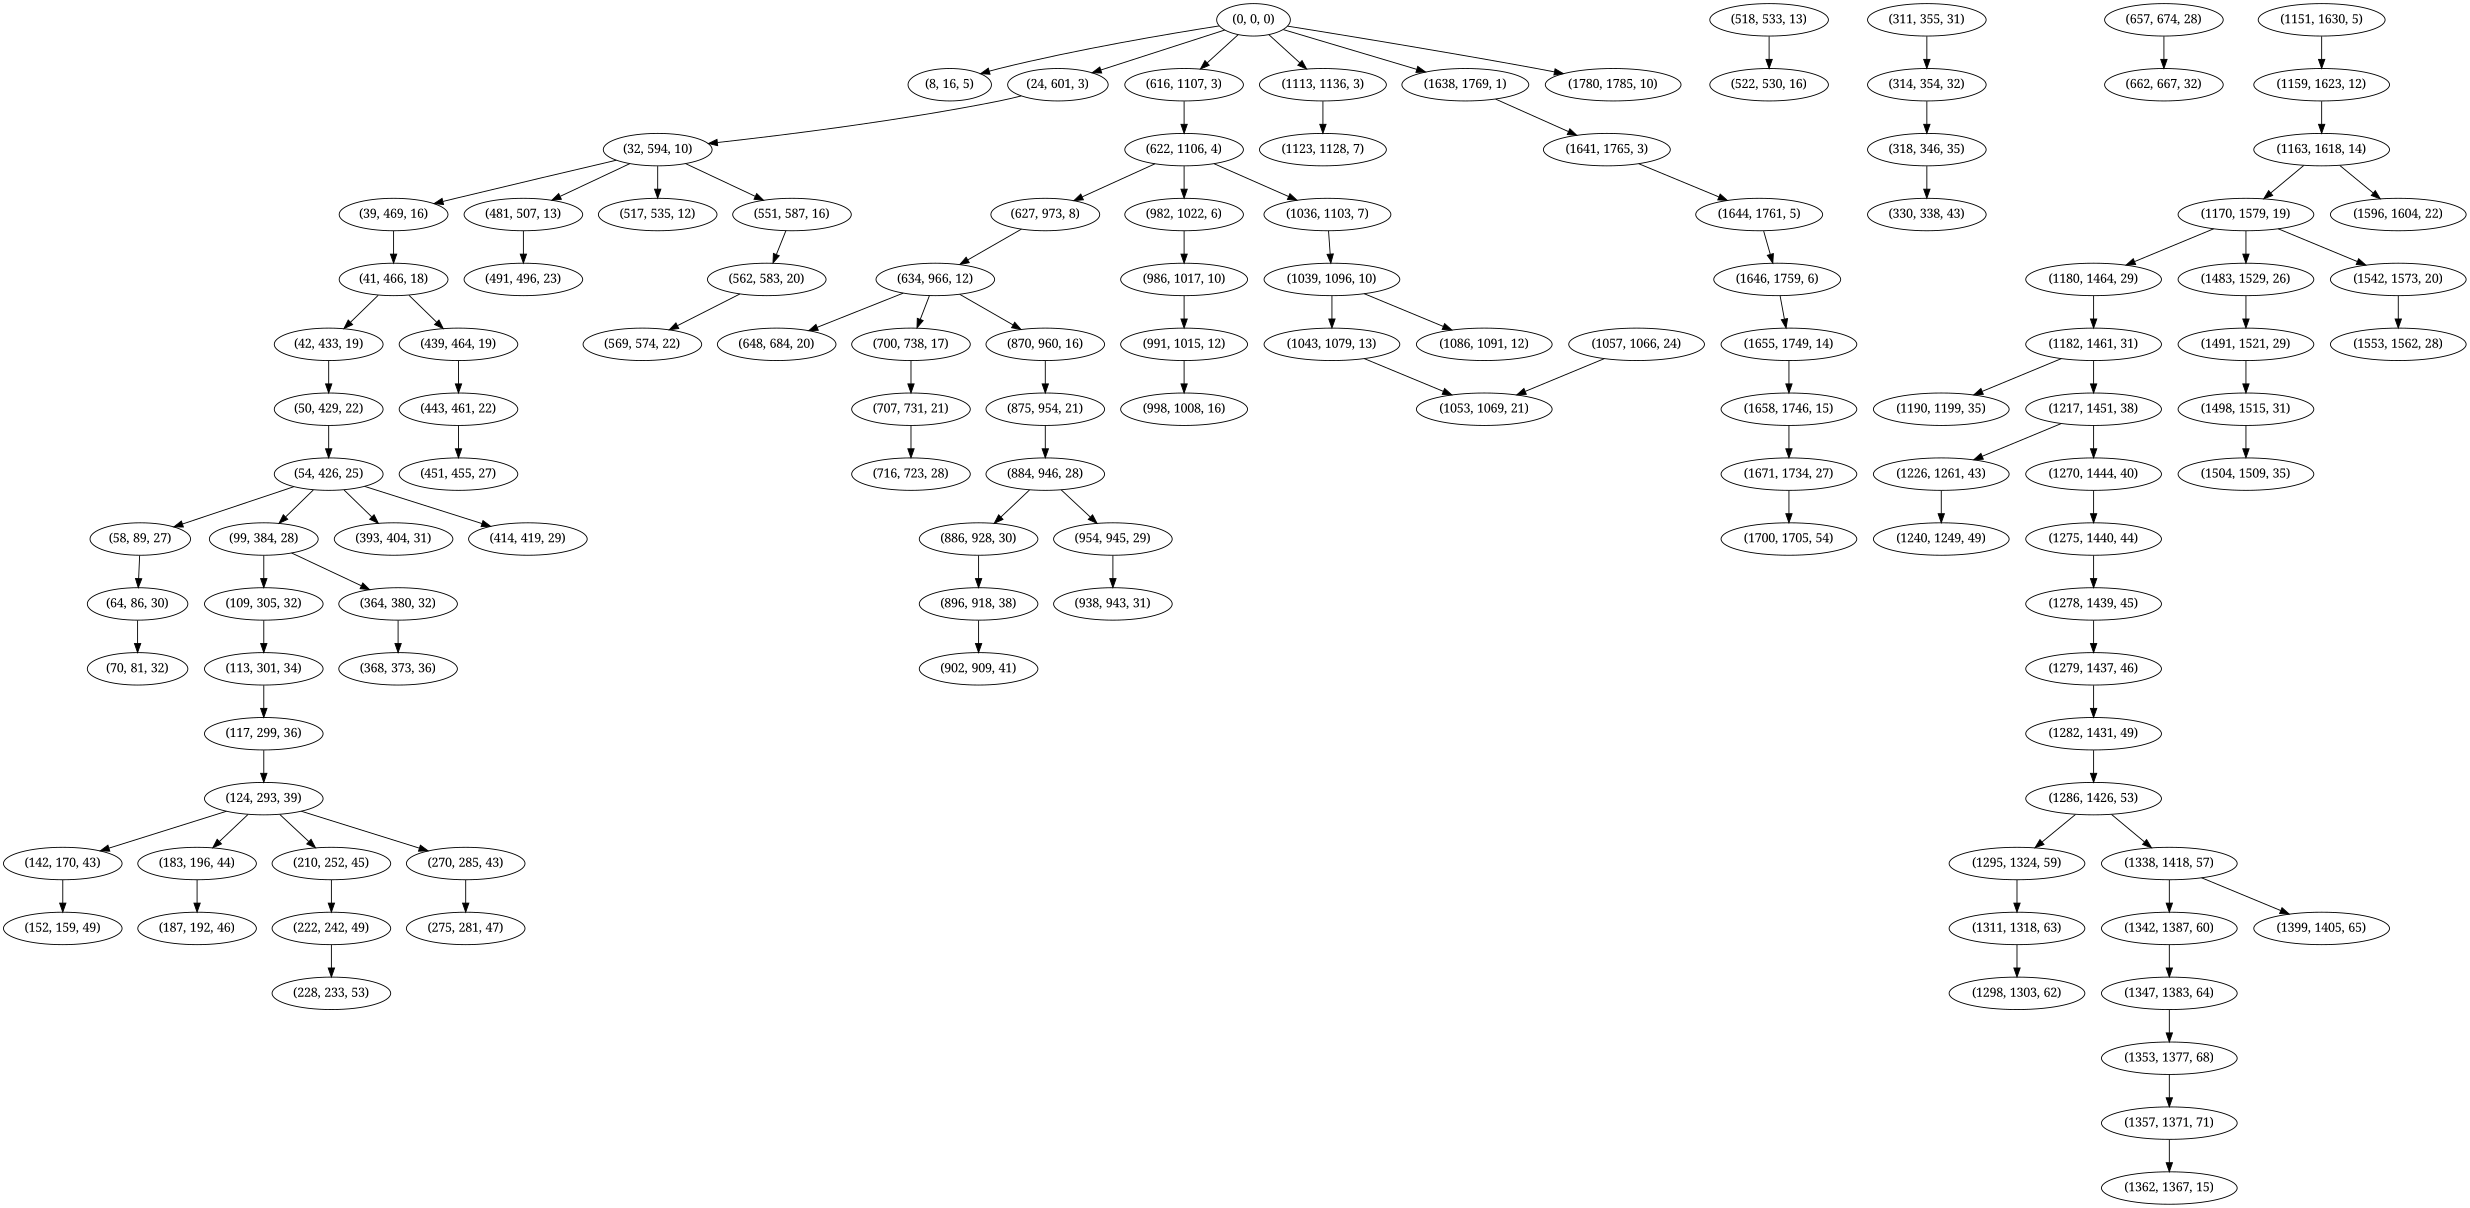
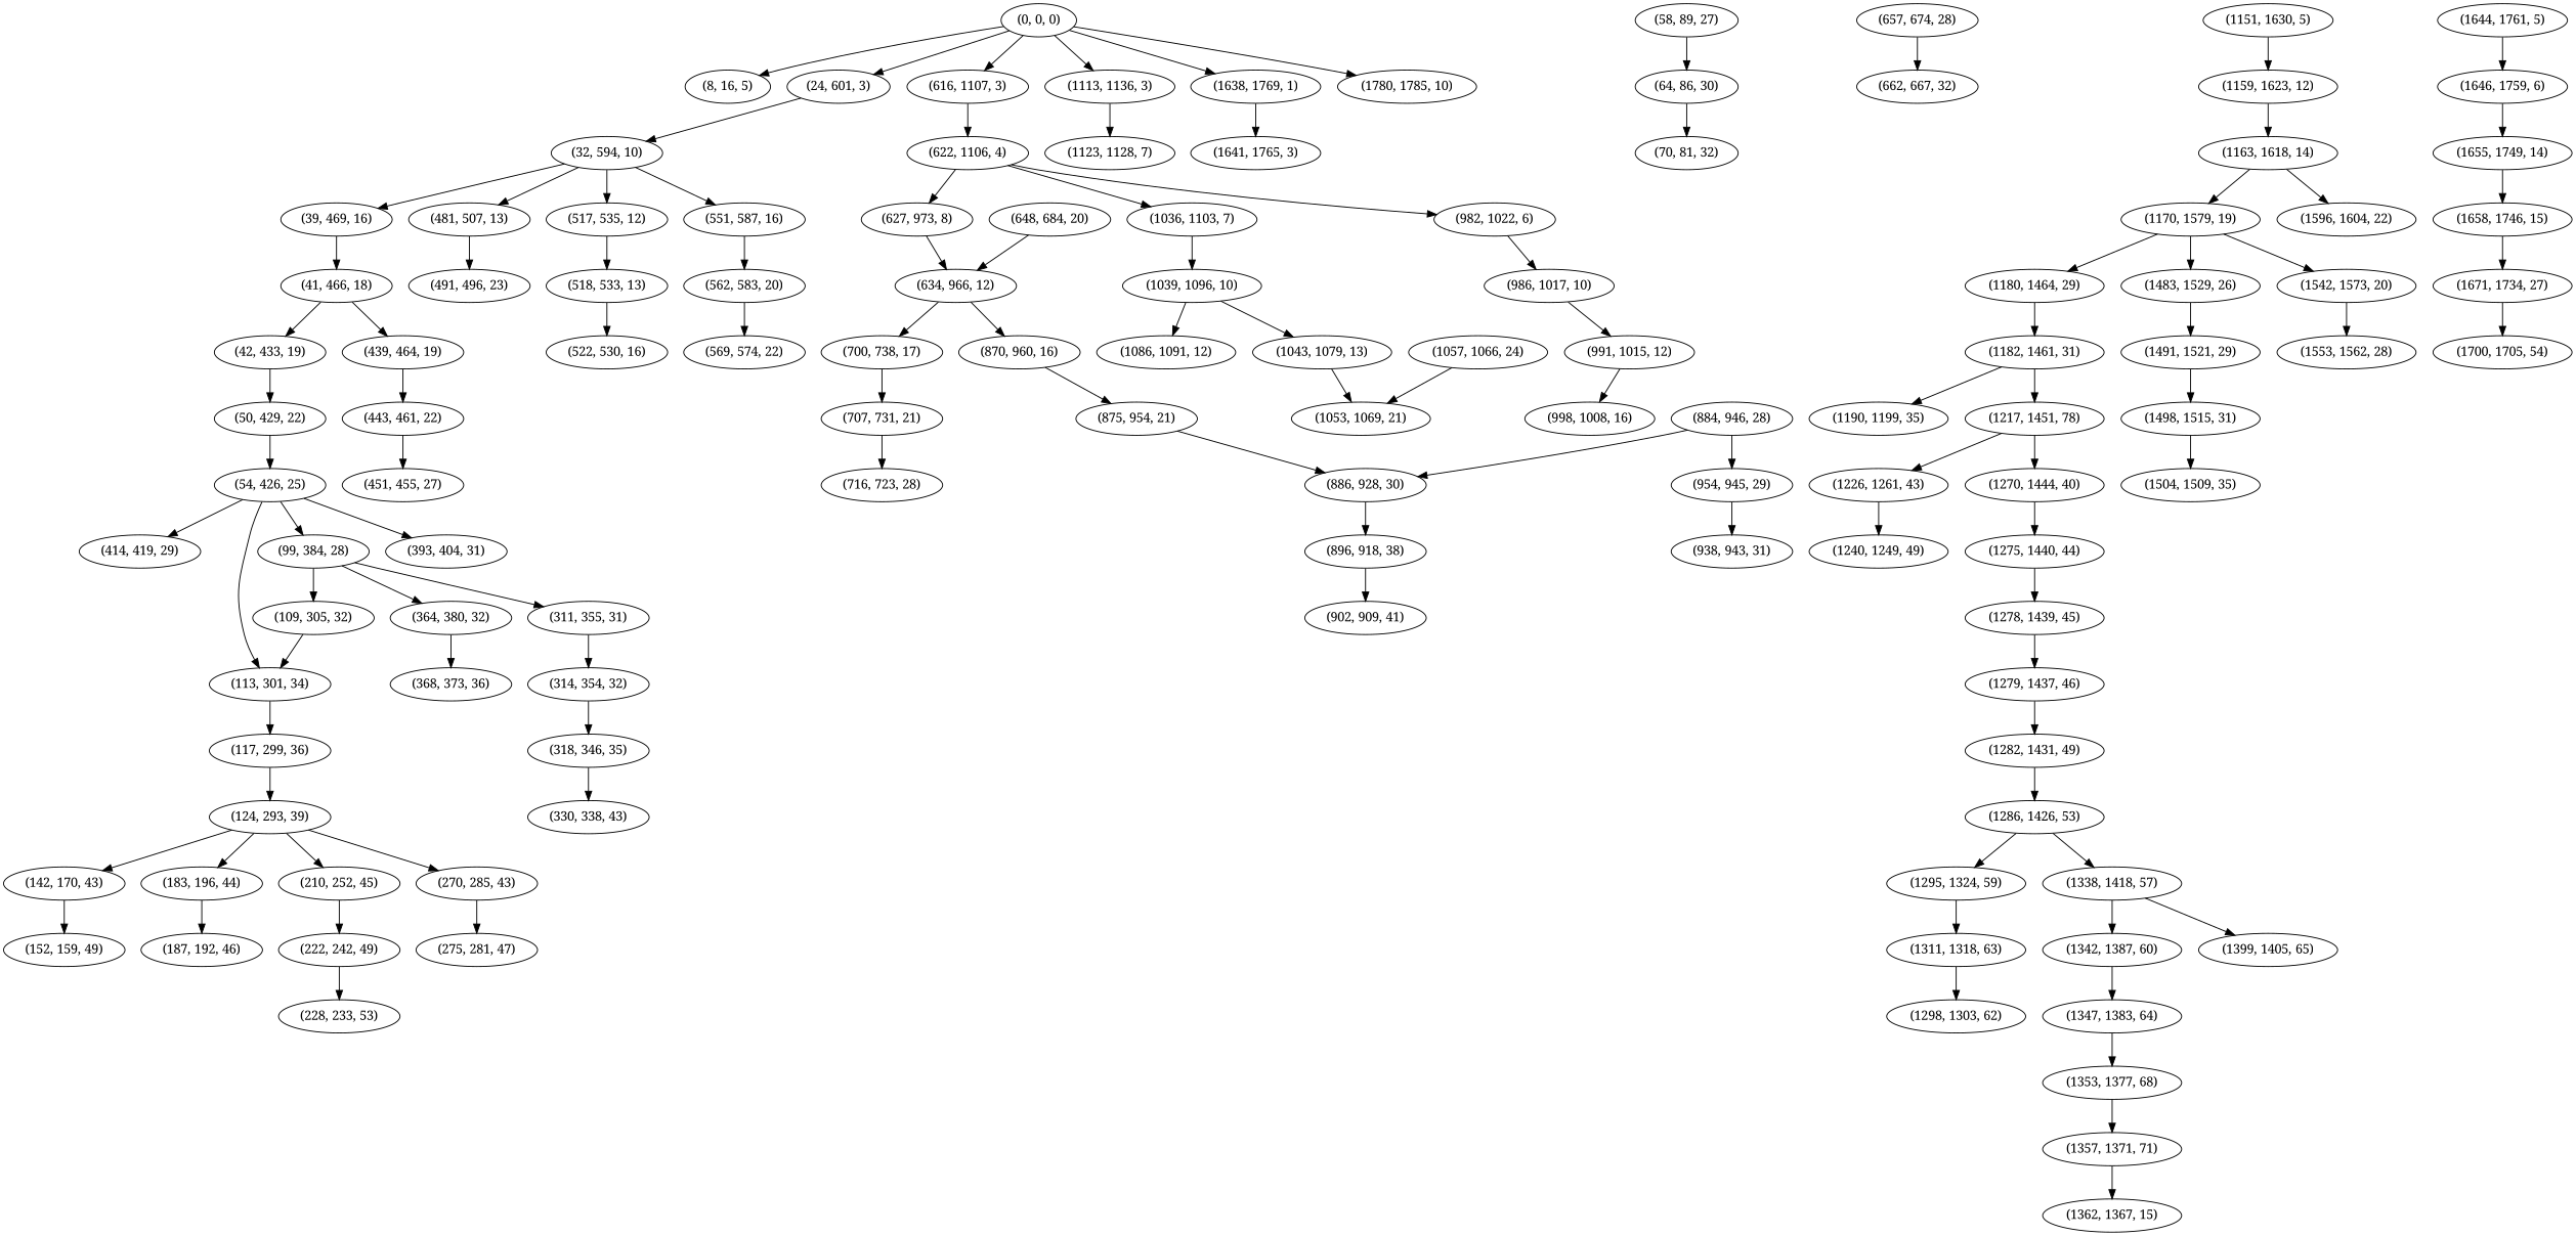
  digraph {
    fontname="Noto Serif"
    node [fontname="Noto Serif"]
    edge [fontname="Noto Serif"]
    "(0, 0, 0)"
    "(8, 16, 5)"
    "(24, 601, 3)"
    "(616, 1107, 3)"
    "(1113, 1136, 3)"
    "(1638, 1769, 1)"
    "(1780, 1785, 10)"
    "(32, 594, 10)"
    "(622, 1106, 4)"
    "(1123, 1128, 7)"
    "(1641, 1765, 3)"
    "(39, 469, 16)"
    "(481, 507, 13)"
    "(517, 535, 12)"
    "(551, 587, 16)"
    "(41, 466, 18)"
    "(491, 496, 23)"
    "(518, 533, 13)"
    "(562, 583, 20)"
    "(42, 433, 19)"
    "(439, 464, 19)"
    "(50, 429, 22)"
    "(443, 461, 22)"
    "(54, 426, 25)"
    "(58, 89, 27)"
    "(99, 384, 28)"
    "(393, 404, 31)"
    "(414, 419, 29)"
    "(64, 86, 30)"
    "(109, 305, 32)"
    "(311, 355, 31)"
    "(364, 380, 32)"
    "(70, 81, 32)"
    "(113, 301, 34)"
    "(314, 354, 32)"
    "(368, 373, 36)"
    "(117, 299, 36)"
    "(124, 293, 39)"
    "(142, 170, 43)"
    "(183, 196, 44)"
    "(210, 252, 45)"
    "(270, 285, 43)"
    "(152, 159, 49)"
    "(187, 192, 46)"
    "(222, 242, 49)"
    "(275, 281, 47)"
    "(228, 233, 53)"
    "(318, 346, 35)"
    "(330, 338, 43)"
    "(451, 455, 27)"
    "(522, 530, 16)"
    "(569, 574, 22)"
    "(627, 973, 8)"
    "(982, 1022, 6)"
    "(1036, 1103, 7)"
    "(634, 966, 12)"
    "(986, 1017, 10)"
    "(1039, 1096, 10)"
    "(648, 684, 20)"
    "(700, 738, 17)"
    "(870, 960, 16)"
    "(707, 731, 21)"
    "(875, 954, 21)"
    "(657, 674, 28)"
    "(662, 667, 32)"
    "(716, 723, 28)"
    "(884, 946, 28)"
    "(886, 928, 30)"
    n69 [label="(954, 945, 29)"]
    "(896, 918, 38)"
    "(938, 943, 31)"
    "(902, 909, 41)"
    "(991, 1015, 12)"
    "(998, 1008, 16)"
    "(1043, 1079, 13)"
    "(1086, 1091, 12)"
    "(1053, 1069, 21)"
    "(1057, 1066, 24)"
    "(1151, 1630, 5)"
    "(1159, 1623, 12)"
    "(1163, 1618, 14)"
    "(1170, 1579, 19)"
    "(1596, 1604, 22)"
    "(1180, 1464, 29)"
    "(1483, 1529, 26)"
    "(1542, 1573, 20)"
    "(1182, 1461, 31)"
    "(1491, 1521, 29)"
    "(1553, 1562, 28)"
    "(1190, 1199, 35)"
-   "(1217, 1451, 38)"
+   "(1217, 1451, 38)" [label="(1217, 1451, 78)"]
    "(1226, 1261, 43)"
    "(1270, 1444, 40)"
    "(1240, 1249, 49)"
    "(1275, 1440, 44)"
    "(1278, 1439, 45)"
    "(1279, 1437, 46)"
    "(1282, 1431, 49)"
    "(1286, 1426, 53)"
    "(1295, 1324, 59)"
    "(1338, 1418, 57)"
    "(1311, 1318, 63)"
    "(1342, 1387, 60)"
    "(1399, 1405, 65)"
    "(1298, 1303, 62)"
    "(1347, 1383, 64)"
    "(1353, 1377, 68)"
    "(1357, 1371, 71)"
    n109 [label="(1362, 1367, 15)"]
    "(1498, 1515, 31)"
    "(1504, 1509, 35)"
    "(1644, 1761, 5)"
    "(1646, 1759, 6)"
    "(1655, 1749, 14)"
    "(1658, 1746, 15)"
    "(1671, 1734, 27)"
    "(1700, 1705, 54)"
    "(0, 0, 0)" -> "(8, 16, 5)"
    "(0, 0, 0)" -> "(24, 601, 3)"
    "(0, 0, 0)" -> "(616, 1107, 3)"
    "(0, 0, 0)" -> "(1113, 1136, 3)"
    "(0, 0, 0)" -> "(1638, 1769, 1)"
    "(0, 0, 0)" -> "(1780, 1785, 10)"
    "(24, 601, 3)" -> "(32, 594, 10)"
    "(616, 1107, 3)" -> "(622, 1106, 4)"
    "(1113, 1136, 3)" -> "(1123, 1128, 7)"
    "(1638, 1769, 1)" -> "(1641, 1765, 3)"
    "(32, 594, 10)" -> "(39, 469, 16)"
    "(32, 594, 10)" -> "(481, 507, 13)"
    "(32, 594, 10)" -> "(517, 535, 12)"
    "(32, 594, 10)" -> "(551, 587, 16)"
    "(622, 1106, 4)" -> "(627, 973, 8)"
    "(622, 1106, 4)" -> "(982, 1022, 6)"
    "(622, 1106, 4)" -> "(1036, 1103, 7)"
-   "(1641, 1765, 3)" -> "(1644, 1761, 5)"
    "(39, 469, 16)" -> "(41, 466, 18)"
    "(481, 507, 13)" -> "(491, 496, 23)"
+   "(517, 535, 12)" -> "(518, 533, 13)"
    "(551, 587, 16)" -> "(562, 583, 20)"
    "(41, 466, 18)" -> "(42, 433, 19)"
    "(41, 466, 18)" -> "(439, 464, 19)"
    "(518, 533, 13)" -> "(522, 530, 16)"
    "(562, 583, 20)" -> "(569, 574, 22)"
    "(42, 433, 19)" -> "(50, 429, 22)"
    "(439, 464, 19)" -> "(443, 461, 22)"
    "(50, 429, 22)" -> "(54, 426, 25)"
    "(443, 461, 22)" -> "(451, 455, 27)"
-   "(54, 426, 25)" -> "(58, 89, 27)"
+   "(54, 426, 25)" -> "(113, 301, 34)"
    "(54, 426, 25)" -> "(99, 384, 28)"
    "(54, 426, 25)" -> "(393, 404, 31)"
    "(54, 426, 25)" -> "(414, 419, 29)"
    "(58, 89, 27)" -> "(64, 86, 30)"
    "(99, 384, 28)" -> "(109, 305, 32)"
+   "(99, 384, 28)" -> "(311, 355, 31)"
    "(99, 384, 28)" -> "(364, 380, 32)"
    "(64, 86, 30)" -> "(70, 81, 32)"
    "(109, 305, 32)" -> "(113, 301, 34)"
    "(311, 355, 31)" -> "(314, 354, 32)"
    "(364, 380, 32)" -> "(368, 373, 36)"
    "(113, 301, 34)" -> "(117, 299, 36)"
    "(314, 354, 32)" -> "(318, 346, 35)"
    "(117, 299, 36)" -> "(124, 293, 39)"
    "(124, 293, 39)" -> "(142, 170, 43)"
    "(124, 293, 39)" -> "(183, 196, 44)"
    "(124, 293, 39)" -> "(210, 252, 45)"
    "(124, 293, 39)" -> "(270, 285, 43)"
    "(142, 170, 43)" -> "(152, 159, 49)"
    "(183, 196, 44)" -> "(187, 192, 46)"
    "(210, 252, 45)" -> "(222, 242, 49)"
    "(270, 285, 43)" -> "(275, 281, 47)"
    "(222, 242, 49)" -> "(228, 233, 53)"
    "(318, 346, 35)" -> "(330, 338, 43)"
    "(627, 973, 8)" -> "(634, 966, 12)"
    "(982, 1022, 6)" -> "(986, 1017, 10)"
    "(1036, 1103, 7)" -> "(1039, 1096, 10)"
-   "(634, 966, 12)" -> "(648, 684, 20)"
+   "(648, 684, 20)" -> "(634, 966, 12)"
    "(634, 966, 12)" -> "(700, 738, 17)"
    "(634, 966, 12)" -> "(870, 960, 16)"
    "(986, 1017, 10)" -> "(991, 1015, 12)"
    "(1039, 1096, 10)" -> "(1043, 1079, 13)"
    "(1039, 1096, 10)" -> "(1086, 1091, 12)"
    "(700, 738, 17)" -> "(707, 731, 21)"
    "(870, 960, 16)" -> "(875, 954, 21)"
    "(707, 731, 21)" -> "(716, 723, 28)"
-   "(875, 954, 21)" -> "(884, 946, 28)"
+   "(875, 954, 21)" -> "(886, 928, 30)"
    "(657, 674, 28)" -> "(662, 667, 32)"
    "(884, 946, 28)" -> "(886, 928, 30)"
    "(884, 946, 28)" -> n69
    "(886, 928, 30)" -> "(896, 918, 38)"
    n69 -> "(938, 943, 31)"
    "(896, 918, 38)" -> "(902, 909, 41)"
    "(991, 1015, 12)" -> "(998, 1008, 16)"
    "(1043, 1079, 13)" -> "(1053, 1069, 21)"
    "(1057, 1066, 24)" -> "(1053, 1069, 21)"
    "(1151, 1630, 5)" -> "(1159, 1623, 12)"
    "(1159, 1623, 12)" -> "(1163, 1618, 14)"
    "(1163, 1618, 14)" -> "(1170, 1579, 19)"
    "(1163, 1618, 14)" -> "(1596, 1604, 22)"
    "(1170, 1579, 19)" -> "(1180, 1464, 29)"
    "(1170, 1579, 19)" -> "(1483, 1529, 26)"
    "(1170, 1579, 19)" -> "(1542, 1573, 20)"
    "(1180, 1464, 29)" -> "(1182, 1461, 31)"
    "(1483, 1529, 26)" -> "(1491, 1521, 29)"
    "(1542, 1573, 20)" -> "(1553, 1562, 28)"
    "(1182, 1461, 31)" -> "(1190, 1199, 35)"
    "(1182, 1461, 31)" -> "(1217, 1451, 38)"
    "(1491, 1521, 29)" -> "(1498, 1515, 31)"
    "(1217, 1451, 38)" -> "(1226, 1261, 43)"
    "(1217, 1451, 38)" -> "(1270, 1444, 40)"
    "(1226, 1261, 43)" -> "(1240, 1249, 49)"
    "(1270, 1444, 40)" -> "(1275, 1440, 44)"
    "(1275, 1440, 44)" -> "(1278, 1439, 45)"
    "(1278, 1439, 45)" -> "(1279, 1437, 46)"
    "(1279, 1437, 46)" -> "(1282, 1431, 49)"
    "(1282, 1431, 49)" -> "(1286, 1426, 53)"
    "(1286, 1426, 53)" -> "(1295, 1324, 59)"
    "(1286, 1426, 53)" -> "(1338, 1418, 57)"
    "(1295, 1324, 59)" -> "(1311, 1318, 63)"
    "(1338, 1418, 57)" -> "(1342, 1387, 60)"
    "(1338, 1418, 57)" -> "(1399, 1405, 65)"
    "(1311, 1318, 63)" -> "(1298, 1303, 62)"
    "(1342, 1387, 60)" -> "(1347, 1383, 64)"
    "(1347, 1383, 64)" -> "(1353, 1377, 68)"
    "(1353, 1377, 68)" -> "(1357, 1371, 71)"
    "(1357, 1371, 71)" -> n109
    "(1498, 1515, 31)" -> "(1504, 1509, 35)"
    "(1644, 1761, 5)" -> "(1646, 1759, 6)"
    "(1646, 1759, 6)" -> "(1655, 1749, 14)"
    "(1655, 1749, 14)" -> "(1658, 1746, 15)"
    "(1658, 1746, 15)" -> "(1671, 1734, 27)"
    "(1671, 1734, 27)" -> "(1700, 1705, 54)"
  }
